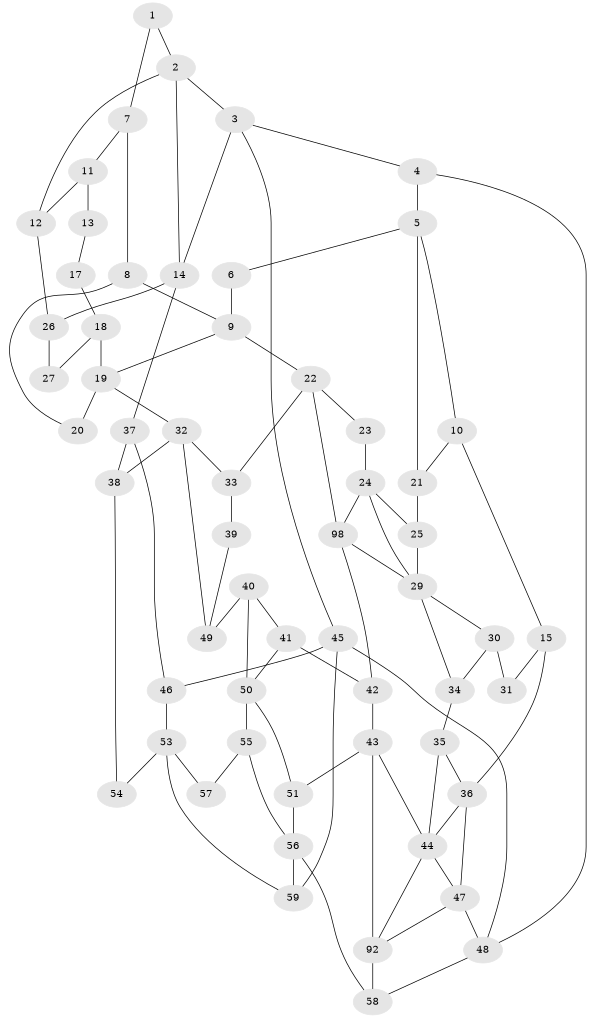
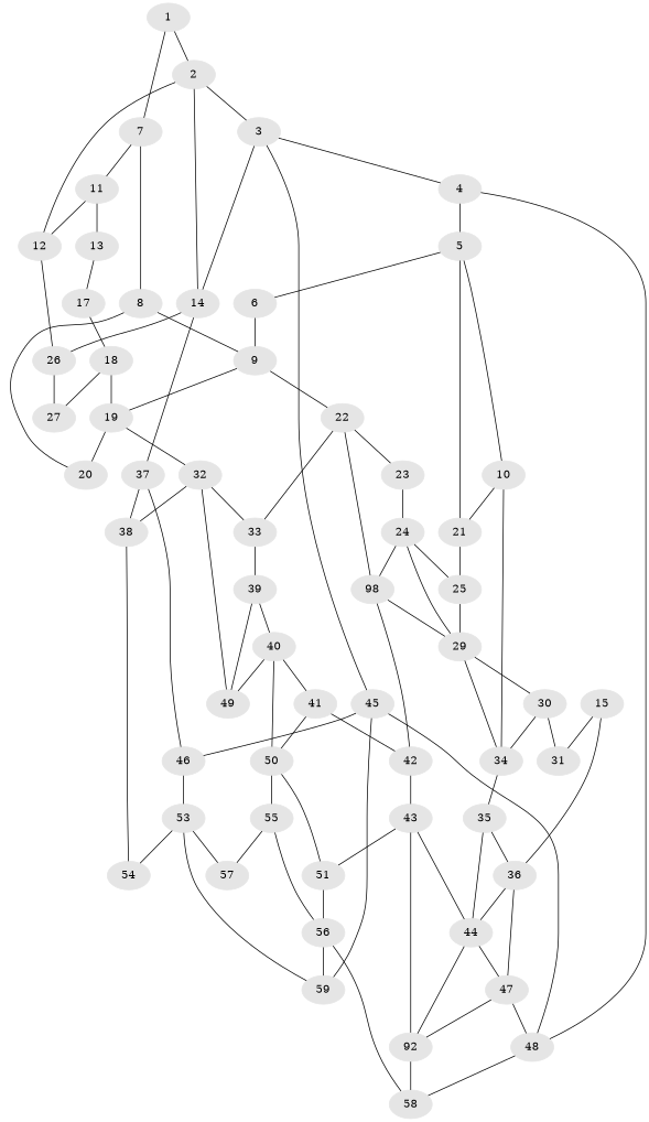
  graph {
    node [color=gray90 style=filled]
    edge [weight=1.0]
    1
    2
    7
    3
    12
    14
    8
    11
    4
    45
    26
    37
    5
    48
    46
    59
    6
    10
    21
    58
    9
    15
    25
    19
    22
    20
    13
    32
    23
    n30 [label=98]
    33
    31
    36
    17
    27
    18
    38
    44
    47
    49
    29
    24
    42
    39
    30
    34
    43
    35
    54
    40
    n51 [label=92]
    53
    41
    50
    51
    55
    56
    57
    1 -- 2
    1 -- 7
    2 -- 3
    2 -- 12
    2 -- 14
    7 -- 8
    7 -- 11
    3 -- 14
    3 -- 4
    3 -- 45
    12 -- 26
    14 -- 26
    14 -- 37 [weight=2.0]
    8 -- 9
    8 -- 20
    11 -- 12
    11 -- 13 [weight=2.0]
    4 -- 5
    4 -- 48
    45 -- 48
    45 -- 46
    45 -- 59
    26 -- 27
    37 -- 46
    37 -- 38 [weight=2.0]
    5 -- 6 [weight=2.0]
    5 -- 10 [weight=2.0]
    5 -- 21
    48 -- 58
    46 -- 53
    6 -- 9 [weight=2.0]
    10 -- 21
-   10 -- 15 [weight=2.0]
+   10 -- 34 [weight=2.0]
    21 -- 25
    9 -- 19
    9 -- 22 [weight=2.0]
    15 -- 31 [weight=2.0]
    15 -- 36
    25 -- 29
    19 -- 20 [weight=2.0]
    19 -- 32
    22 -- 23
    22 -- n30
    22 -- 33
    13 -- 17
    32 -- 33
    32 -- 38 [weight=2.0]
    32 -- 49
    23 -- 24 [weight=2.0]
    n30 -- 29
    n30 -- 42
    33 -- 39
    36 -- 44
    36 -- 47
    17 -- 18 [weight=2.0]
    18 -- 19 [weight=2.0]
    18 -- 27 [weight=2.0]
    38 -- 54 [weight=2.0]
    44 -- 47
    44 -- n51
    47 -- 48
    47 -- n51
    29 -- 30
    29 -- 34
    24 -- 25
    24 -- n30
    24 -- 29 [weight=2.0]
    42 -- 43
    39 -- 49
+   39 -- 40
    30 -- 31
    30 -- 34
    34 -- 35
    43 -- 44
    43 -- n51 [weight=2.0]
    43 -- 51
    35 -- 36
    35 -- 44
    40 -- 49
    40 -- 41
    40 -- 50 [weight=3.0]
    n51 -- 58 [weight=2.0]
    53 -- 59
    53 -- 54 [weight=2.0]
    53 -- 57 [weight=2.0]
    41 -- 42
    41 -- 50
    50 -- 51
    50 -- 55
    51 -- 56
    55 -- 56
    55 -- 57
    56 -- 59
    56 -- 58 [weight=2.0]
  }
